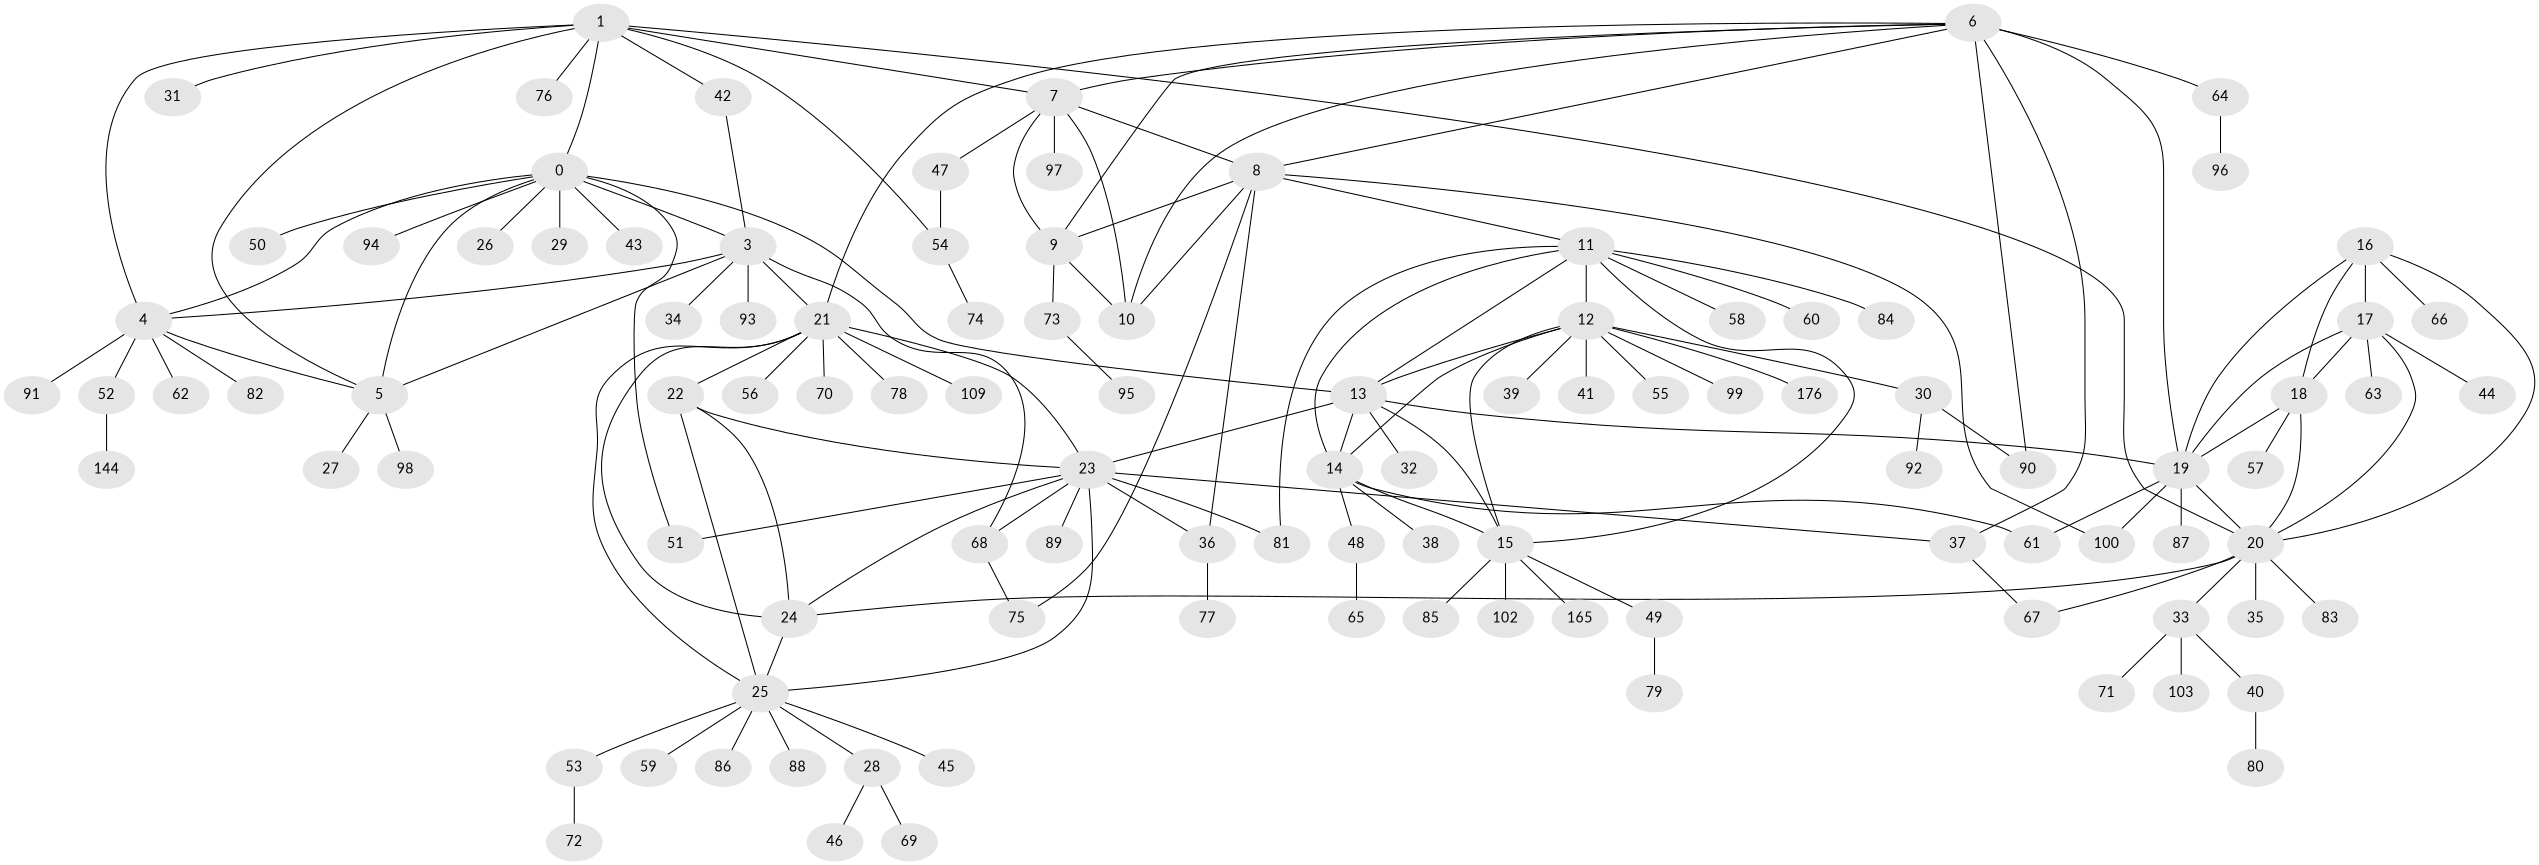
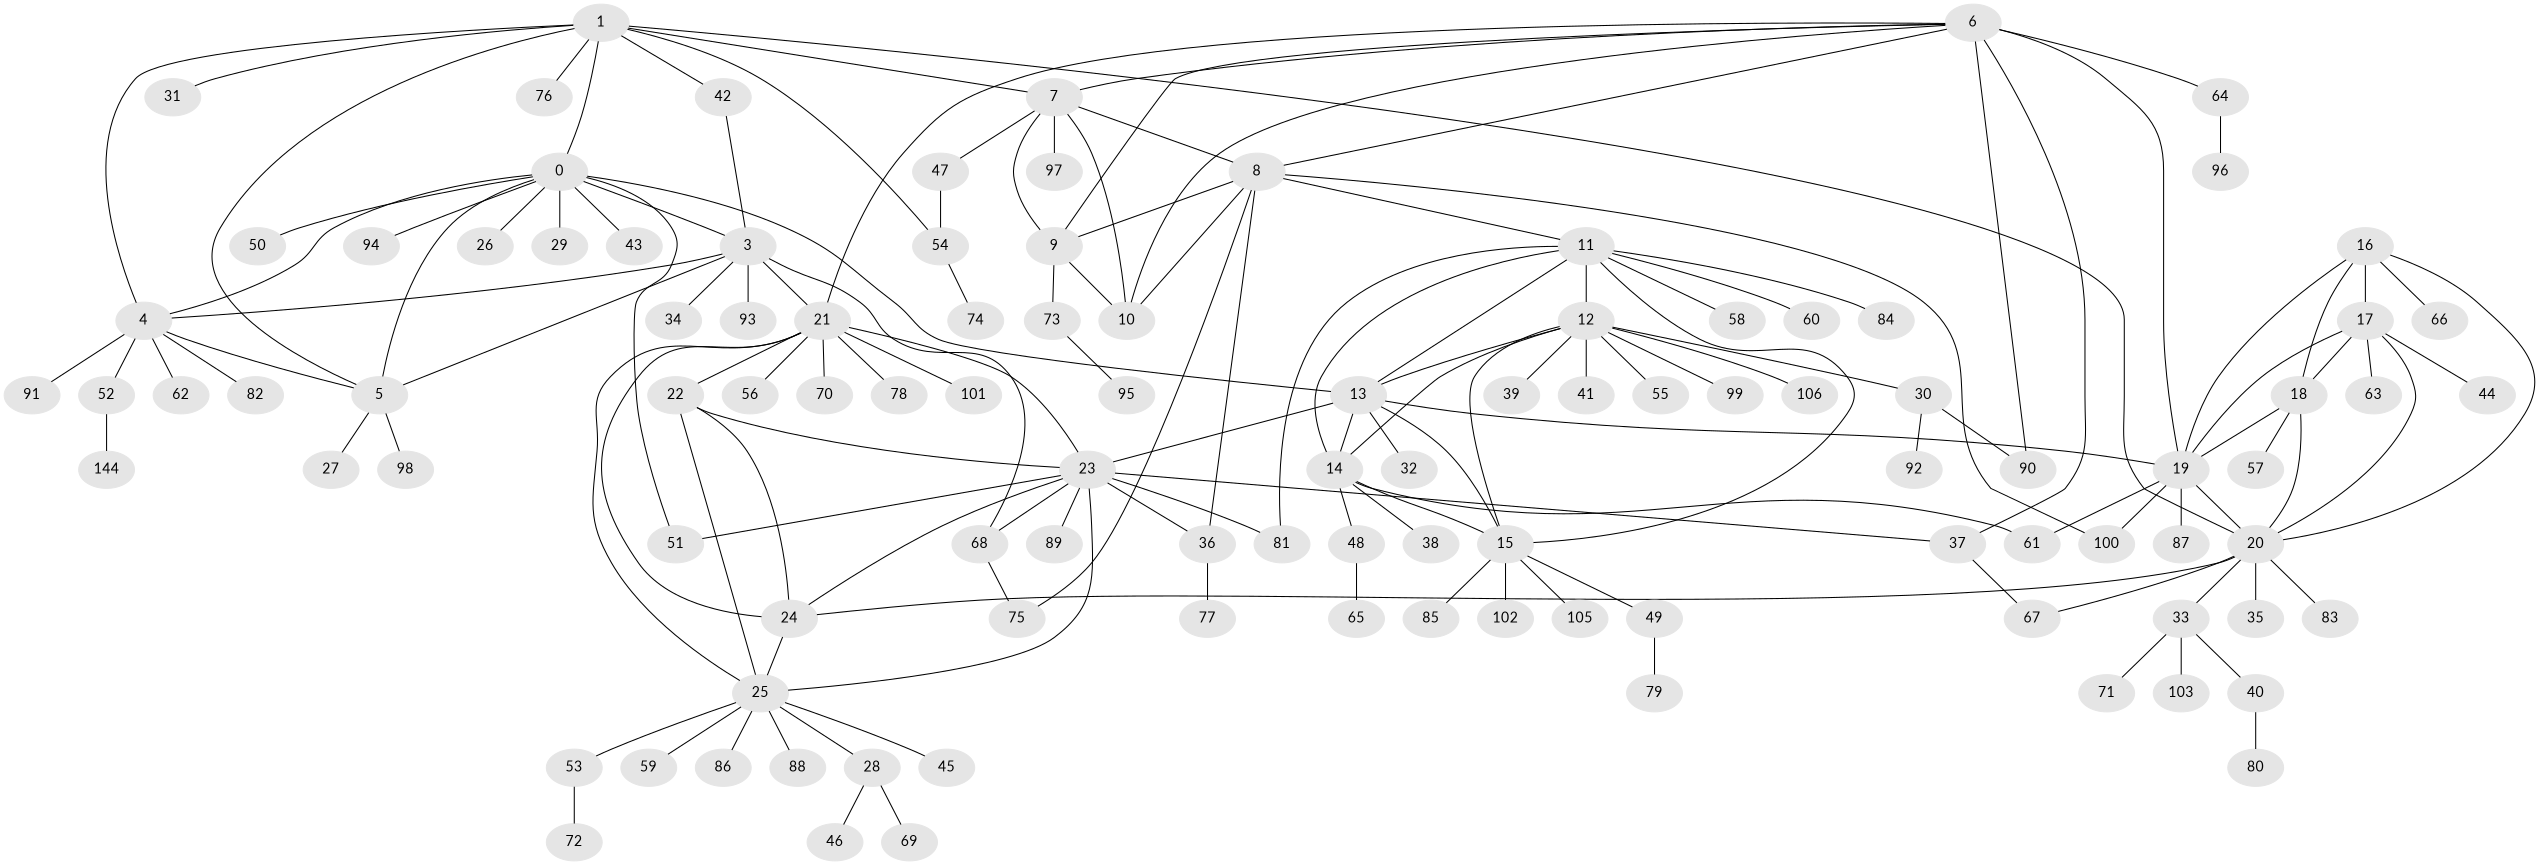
  graph {
    fontname=Lato
    node [color=gray90 fontname=Lato style=filled]
    edge [fontname=Lato]
    n1 [label=0]
    1
    4
    5
    7
    20
    31
    42
    54
    76
    3
    13
    26
    29
    43
    50
    51
    94
    21
    34
    68
    93
    52
    62
    82
    91
    27
    98
    8
    9
    10
    47
    97
    24
    33
    35
    67
    83
    74
    19
    14
    15
    23
    32
    22
    25
    56
    70
    78
-   101 [label=109]
+   101
    75
    n52 [label=144]
    6
    37
    64
    90
    11
    36
    100
    73
    61
    87
    96
    12
    58
    60
    81
    84
    77
    95
    30
    39
    41
    55
    99
-   106 [label=176]
+   106
    38
    48
    49
    85
    102
-   105 [label=165]
+   105
    92
    89
    65
    79
    16
    17
    18
    66
    44
    63
    57
    40
    71
    103
    28
    45
    53
    59
    86
    88
    46
    69
    72
    80
    n1 -- 4
    n1 -- 5
    n1 -- 3
    n1 -- 13
    n1 -- 26
    n1 -- 29
    n1 -- 43
    n1 -- 50
    n1 -- 51
    n1 -- 94
    1 -- n1
    1 -- 4
    1 -- 5
    1 -- 7
    1 -- 20
    1 -- 31
    1 -- 42
    1 -- 54
    1 -- 76
    4 -- 5
    4 -- 52
    4 -- 62
    4 -- 82
    4 -- 91
    5 -- 27
    5 -- 98
    7 -- 8
    7 -- 9
    7 -- 10
    7 -- 47
    7 -- 97
    20 -- 24
    20 -- 33
    20 -- 35
    20 -- 67
    20 -- 83
    42 -- 3
    54 -- 74
    3 -- 4
    3 -- 5
    3 -- 21
    3 -- 34
    3 -- 68
    3 -- 93
    13 -- 19
    13 -- 14
    13 -- 15
    13 -- 23
    13 -- 32
    21 -- 24
    21 -- 23
    21 -- 22
    21 -- 25
    21 -- 56
    21 -- 70
    21 -- 78
    21 -- 101
    68 -- 75
    52 -- n52
    8 -- 9
    8 -- 10
    8 -- 75
    8 -- 11
    8 -- 36
    8 -- 100
    9 -- 10
    9 -- 73
    47 -- 54
    24 -- 25
    33 -- 40
    33 -- 71
    33 -- 103
    19 -- 20
    19 -- 100
    19 -- 61
    19 -- 87
    14 -- 15
    14 -- 61
    14 -- 38
    14 -- 48
    15 -- 49
    15 -- 85
    15 -- 102
    15 -- 105
    23 -- 51
    23 -- 68
    23 -- 24
    23 -- 25
    23 -- 37
    23 -- 36
    23 -- 81
    23 -- 89
    22 -- 24
    22 -- 23
    22 -- 25
    25 -- 28
    25 -- 45
    25 -- 53
    25 -- 59
    25 -- 86
    25 -- 88
    6 -- 7
    6 -- 21
    6 -- 8
    6 -- 9
    6 -- 10
    6 -- 19
    6 -- 37
    6 -- 64
    6 -- 90
    37 -- 67
    64 -- 96
    11 -- 13
    11 -- 14
    11 -- 15
    11 -- 12
    11 -- 58
    11 -- 60
    11 -- 81
    11 -- 84
    36 -- 77
    73 -- 95
    12 -- 13
    12 -- 14
    12 -- 15
    12 -- 30
    12 -- 39
    12 -- 41
    12 -- 55
    12 -- 99
    12 -- 106
    30 -- 90
    30 -- 92
    48 -- 65
    49 -- 79
    16 -- 20
    16 -- 19
    16 -- 17
    16 -- 18
    16 -- 66
    17 -- 20
    17 -- 19
    17 -- 18
    17 -- 44
    17 -- 63
    18 -- 20
    18 -- 19
    18 -- 57
    40 -- 80
    28 -- 46
    28 -- 69
    53 -- 72
  }
